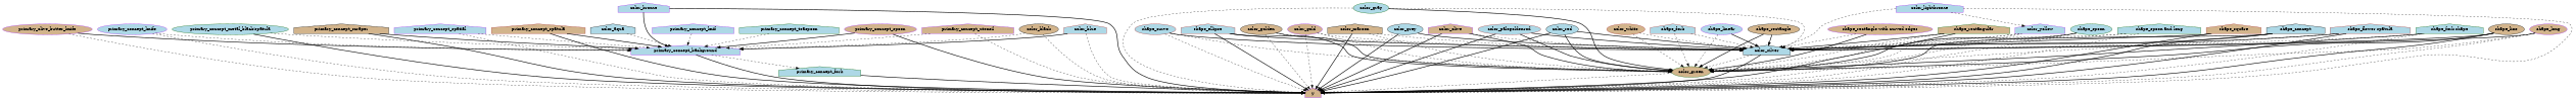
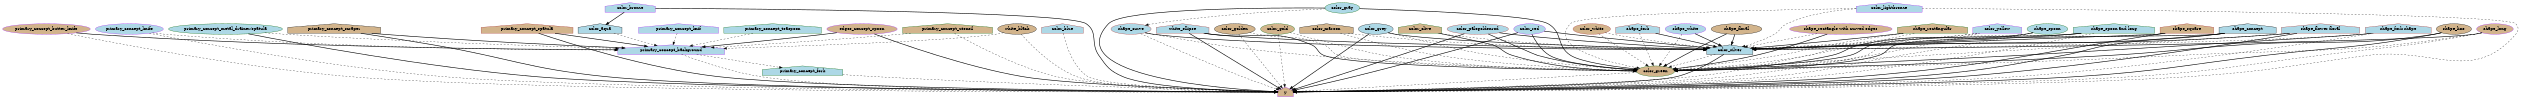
  strict digraph {
    node [color=purple fillcolor=lightblue shape=house style=filled]
    edge [style=dashed]
    y [fillcolor=tan]
    primary_concept_background
    primary_concept_fork [color=darkgreen]
-   primary_concept_butter_knife [fillcolor=tan shape=ellipse label=primary_olive_butter_knife]
+   primary_concept_butter_knife [fillcolor=tan shape=ellipse]
    primary_concept_knife [shape=ellipse]
-   "primary_concept_metal_drainer/spatula" [color=darkgreen shape=ellipse label="primary_concept_metal_black/spatula"]
+   "primary_concept_metal_drainer/spatula" [color=darkgreen shape=ellipse]
    primary_concept_scraper [color=black fillcolor=tan]
-   primary_concept_spatial
    primary_concept_spatula [color=brown fillcolor=tan]
-   primary_concept_spoon [fillcolor=tan shape=ellipse]
-   primary_concept_utensil [fillcolor=tan]
-   color_black [color=black fillcolor=tan shape=ellipse]
+   primary_concept_spoon [fillcolor=tan shape=ellipse label=edges_concept_spoon]
+   primary_concept_utensil [color=darkgreen fillcolor=tan]
+   color_black [color=black fillcolor=tan shape=ellipse label=white_black]
    color_blue [color=brown]
    color_bronze
-   color_gold [fillcolor=tan shape=ellipse]
+   color_gold [color=darkgreen fillcolor=tan shape=ellipse]
    color_green [color=darkgreen fillcolor=tan shape=ellipse]
    color_silver [color=black]
    color_golden [color=black fillcolor=tan shape=ellipse]
    color_gray [color=darkgreen shape=ellipse]
    color_grey [color=black shape=ellipse]
    color_lightbronze
    color_maroon [color=black fillcolor=tan]
-   color_olive [fillcolor=tan]
+   color_olive [color=darkgreen fillcolor=tan]
    color_palegoldenrod [color=brown shape=ellipse]
-   color_red [color=black shape=ellipse]
+   color_red [shape=ellipse]
    color_yellow
    shape_curve [color=brown shape=ellipse]
-   shape_ellipse [color=brown]
-   "shape_flower floral" [color=brown label="shape_flower spatula"]
-   "shape_fork shape" [color=darkgreen]
+   shape_ellipse [color=brown label=white_ellipse]
+   "shape_flower floral" [color=brown]
+   "shape_fork shape" [color=brown]
    shape_line [color=black fillcolor=tan shape=ellipse]
    shape_long [fillcolor=tan shape=ellipse]
    shape_rectangular [color=darkgreen fillcolor=tan]
    shape_spoon [color=darkgreen shape=ellipse]
    "shape_spoon and long" [color=darkgreen]
    shape_square [color=brown fillcolor=tan]
    n37 [color=black label=shape_concept]
    primary_concept_knif
    primary_concept_teaspoon [color=darkgreen]
    color_aqua [color=black]
    color_white [color=brown fillcolor=tan shape=ellipse]
    shape_fork [color=brown]
-   shape_linear [shape=ellipse]
-   shape_rectangle [color=black fillcolor=tan shape=ellipse]
+   shape_linear [shape=ellipse label=shape_white]
+   shape_rectangle [color=black fillcolor=tan shape=ellipse label=shape_floral]
    "shape_rectangle with curved edges" [fillcolor=tan shape=ellipse]
-   primary_concept_background -> y [style=bold]
+   primary_concept_background -> y
    primary_concept_background -> primary_concept_fork
-   primary_concept_fork -> y [style=bold]
+   primary_concept_fork -> y
    primary_concept_butter_knife -> y
    primary_concept_butter_knife -> primary_concept_background [style=bold]
    primary_concept_knife -> y
    primary_concept_knife -> primary_concept_background
    "primary_concept_metal_drainer/spatula" -> y [style=bold]
    "primary_concept_metal_drainer/spatula" -> primary_concept_background
    primary_concept_scraper -> y [style=bold]
    primary_concept_scraper -> primary_concept_background [style=bold]
-   primary_concept_spatial -> y
-   primary_concept_spatial -> primary_concept_background
    primary_concept_spatula -> y [style=bold]
    primary_concept_spatula -> primary_concept_background [style=bold]
    primary_concept_spoon -> y [style=bold]
    primary_concept_spoon -> primary_concept_background [style=bold]
    primary_concept_utensil -> y
    primary_concept_utensil -> primary_concept_background
    color_black -> y
    color_black -> primary_concept_background
    color_blue -> y
-   color_blue -> primary_concept_background [style=bold]
    color_bronze -> y [style=bold]
-   color_bronze -> primary_concept_background [style=bold]
+   color_bronze -> color_aqua [style=bold]
    color_gold -> y
    color_gold -> color_green
-   color_gold -> color_silver
    color_green -> y
    color_silver -> y [style=bold]
    color_silver -> color_green
    color_golden -> y
-   color_golden -> color_green [style=bold]
-   color_golden -> color_silver
-   color_gray -> y
+   color_golden -> color_green
+   color_gray -> y [style=bold]
    color_gray -> color_green [style=bold]
-   color_gray -> color_silver
+   color_gray -> shape_curve
    color_grey -> y [style=bold]
+   color_grey -> color_green
    color_grey -> color_silver [style=bold]
    color_lightbronze -> y
-   color_lightbronze -> color_yellow
+   color_lightbronze -> color_green
    color_lightbronze -> color_silver
-   color_maroon -> y [style=bold]
    color_maroon -> color_green
    color_maroon -> color_silver
-   color_olive -> y [style=bold]
    color_olive -> color_green [style=bold]
    color_olive -> color_silver
    color_palegoldenrod -> y [style=bold]
    color_palegoldenrod -> color_green [style=bold]
    color_palegoldenrod -> color_silver [style=bold]
    color_red -> y [style=bold]
    color_red -> color_green [style=bold]
    color_red -> color_silver [style=bold]
    color_yellow -> y
    color_yellow -> color_green
    color_yellow -> color_silver
    shape_curve -> y
    shape_curve -> color_green
    shape_curve -> color_silver [style=bold]
    shape_ellipse -> y [style=bold]
    shape_ellipse -> color_green [style=bold]
    shape_ellipse -> color_silver [style=bold]
    "shape_flower floral" -> y [style=bold]
    "shape_flower floral" -> color_green
    "shape_flower floral" -> color_silver [style=bold]
    "shape_fork shape" -> y
    "shape_fork shape" -> color_green [style=bold]
    "shape_fork shape" -> color_silver
    shape_line -> y [style=bold]
    shape_line -> color_green [style=bold]
-   shape_line -> color_silver [style=bold]
    shape_long -> y
    shape_long -> color_green
    shape_long -> color_silver [style=bold]
-   shape_rectangular -> y [style=bold]
+   shape_rectangular -> y
    shape_rectangular -> color_green
    shape_rectangular -> color_silver [style=bold]
    shape_spoon -> y
    shape_spoon -> color_green [style=bold]
    shape_spoon -> color_silver
    "shape_spoon and long" -> y
-   "shape_spoon and long" -> color_green
-   "shape_spoon and long" -> color_silver
+   "shape_spoon and long" -> color_green [style=bold]
+   "shape_spoon and long" -> color_silver [style=bold]
    shape_square -> y [style=bold]
+   shape_square -> color_green
    shape_square -> color_silver [style=bold]
    n37 -> y [style=bold]
    n37 -> color_green [style=bold]
    n37 -> color_silver [style=bold]
    primary_concept_knif -> primary_concept_background
    primary_concept_teaspoon -> primary_concept_background
    color_aqua -> primary_concept_background
    color_white -> color_green
    color_white -> color_silver
    shape_fork -> color_green
-   shape_fork -> color_silver
+   shape_fork -> color_silver [style=bold]
    shape_linear -> color_green
    shape_linear -> color_silver [style=bold]
    shape_rectangle -> color_green [style=bold]
    shape_rectangle -> color_silver [style=bold]
    "shape_rectangle with curved edges" -> color_green [style=bold]
    "shape_rectangle with curved edges" -> color_silver
  }
